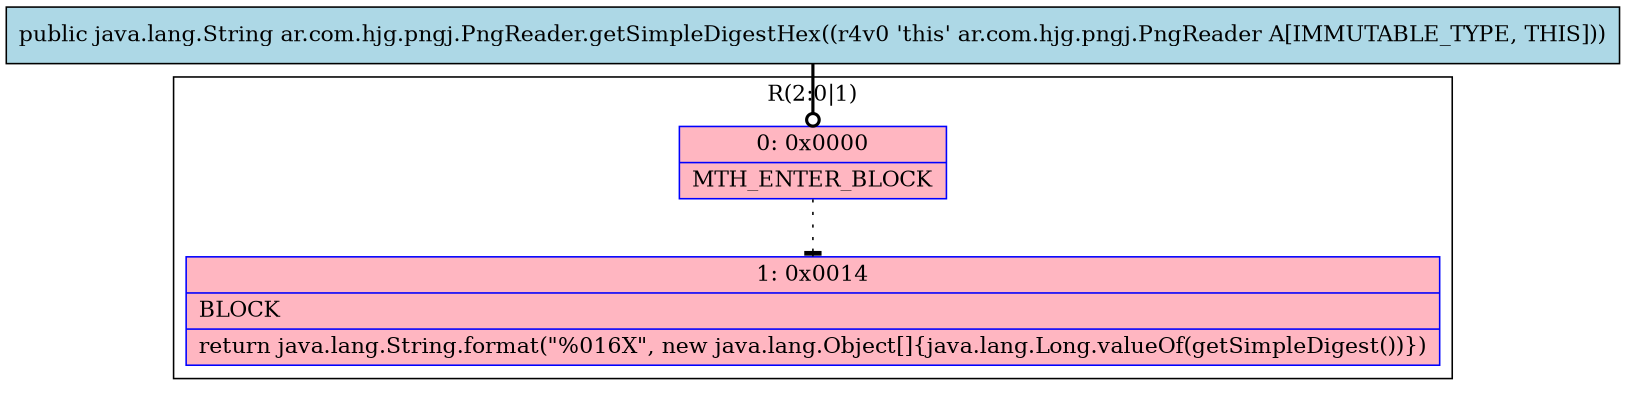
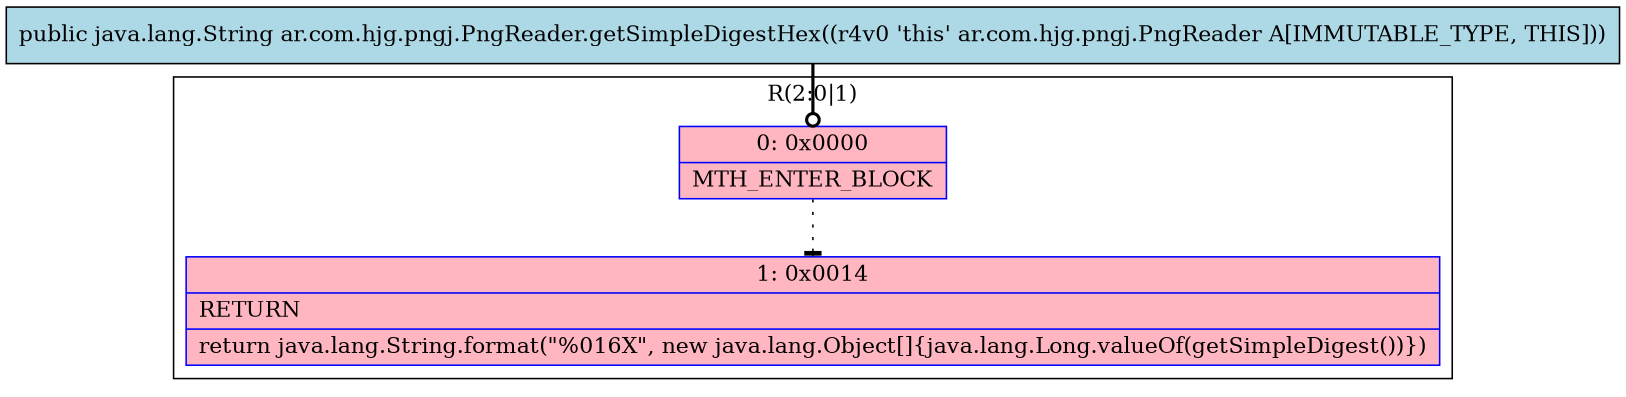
  digraph {
    node [color=blue shape=record style=filled fillcolor=lightpink]
    n1 [label="{0\:\ 0x0000|MTH_ENTER_BLOCK\l}"]
-   n2 [label="{1\:\ 0x0014|BLOCK\l|return java.lang.String.format(\"%016X\", new java.lang.Object[]\{java.lang.Long.valueOf(getSimpleDigest())\})\l}"]
+   n2 [label="{1\:\ 0x0014|RETURN\l|return java.lang.String.format(\"%016X\", new java.lang.Object[]\{java.lang.Long.valueOf(getSimpleDigest())\})\l}"]
    n3 [label="{public java.lang.String ar.com.hjg.pngj.PngReader.getSimpleDigestHex((r4v0 'this' ar.com.hjg.pngj.PngReader A[IMMUTABLE_TYPE, THIS])) }" fillcolor=lightblue color=""]
    subgraph cluster_1 {
      label="R(2:0|1)"
      n1
      n2
    }
    n1 -> n2 [style=dotted arrowhead=tee]
    n3 -> n1 [style=bold arrowhead=odot]
  }
